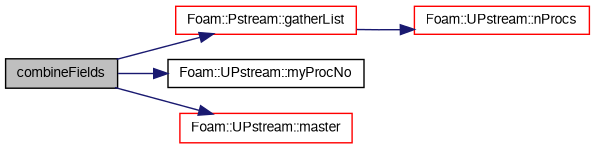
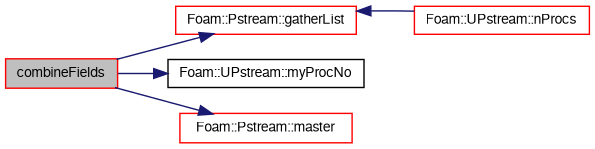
  digraph {
    rankdir=LR
    node [color=red fontname=FreeSans fontsize=10 shape=record]
    edge [color=midnightblue fontname=FreeSans fontsize=10 labelfontname=FreeSans labelfontsize=10 style=solid]
-   n1 [color=black fillcolor=grey75 fontcolor=black height=0.2 label=combineFields style=filled width=0.4]
+   n1 [fillcolor=grey75 fontcolor=black height=0.2 label=combineFields style=filled width=0.4]
    n2 [height=0.2 label="Foam::Pstream::gatherList" width=0.4]
    n3 [color=black height=0.2 label="Foam::UPstream::myProcNo" width=0.4]
-   n4 [height=0.2 label="Foam::UPstream::master" width=0.4]
+   n4 [height=0.2 label="Foam::Pstream::master" width=0.4]
    n5 [height=0.2 label="Foam::UPstream::nProcs" width=0.4]
    n1 -> n2
    n1 -> n3
    n1 -> n4
-   n2 -> n5
+   n5 -> n2
  }
